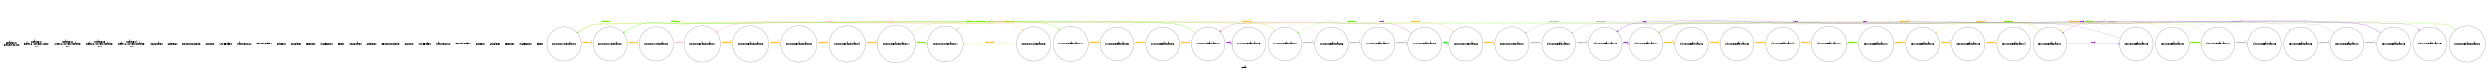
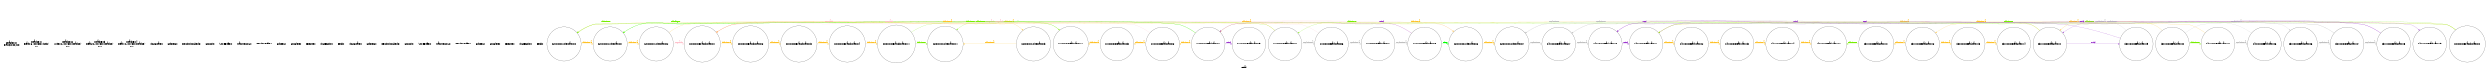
  digraph {
    label=Final
    splines=true
    node [shape=circle]
    edge [color=goldenrod1 constraint=false fontcolor=goldenrod1]
    n1 [label="Attacker.I0\nBranch0 PT, NT\n" shape=none]
    n2 [label="Attacker.I1\nRead0.C VA0(PA0:Victim)\nL11\n" shape=none]
    n3 [label="Attacker.I2\nWrite0.C VA1(PA1:Attacker)\nL10\n" shape=none]
    n4 [label="Attacker.I3\nRead2.C VA1(PA1:Attacker)\nL10\n" shape=none]
    n5 [label="Attacker.I4\nRead1.C VA1(PA1:Attacker)\nL10\n" shape=none]
    n6 [label=ViCLCreate0 shape=none]
    n7 [label=CohResp0 shape=none]
    n8 [label=PermissionCheck0 shape=none]
    n9 [label=Commit0 shape=none]
    n10 [label=StoreBuffer0 shape=none]
    n11 [label=MainMemory0 shape=none]
    n12 [label=ReorderBuffer0 shape=none]
    n13 [label=CohReq0 shape=none]
    n14 [label=Complete0 shape=none]
    n15 [label=Execute0 shape=none]
    n16 [label=ViCLExpire0 shape=none]
    n17 [label=Fetch0 shape=none]
    n18 [label=ViCLCreate0 shape=none]
    n19 [label=CohResp0 shape=none]
    n20 [label=PermissionCheck0 shape=none]
    n21 [label=Commit0 shape=none]
    n22 [label=StoreBuffer0 shape=none]
    n23 [label=MainMemory0 shape=none]
    n24 [label=ReorderBuffer0 shape=none]
    n25 [label=CohReq0 shape=none]
    n26 [label=Complete0 shape=none]
    n27 [label=Execute0 shape=none]
    n28 [label=ViCLExpire0 shape=none]
    n29 [label=Fetch0 shape=none]
    n2_0_0_0_Write0_at_0_0
    n2_0_0_0_Write0_at_0_1
    n2_0_0_0_Write0_at_0_6
    n2_0_0_0_Write0_at_0_2
    n0_0_0_0_Branch0_at_0_1
    n2_0_0_0_Write0_at_0_7
    n2_0_0_0_Write0_at_0_3
    n2_0_0_0_Write0_at_0_11
    n0_0_0_0_Branch0_at_0_2
    n39 [label=n4_1_0_0_Read1_at_2_7]
    n4_1_0_0_Read1_at_1_8
    n1_0_0_0_Read0_at_0_0
    n1_0_0_0_Read0_at_0_1
    n1_0_0_0_Read0_at_0_6
    n1_0_0_0_Read0_at_0_2
    n1_0_0_0_Read0_at_0_9
    n1_0_0_0_Read0_at_0_7
    n1_0_0_0_Read0_at_0_3
    n1_0_0_0_Read0_at_0_11
    n1_0_0_0_Read0_at_0_8
    n0_0_0_0_Branch0_at_0_0
    n0_0_0_0_Branch0_at_0_3
    n0_0_0_0_Branch0_at_0_4
    n0_0_0_0_Branch0_at_0_11
    n4_1_0_0_Read1_at_1_0
    n4_1_0_0_Read1_at_1_1
    n4_1_0_0_Read1_at_1_6
    n4_1_0_0_Read1_at_1_2
    n4_1_0_0_Read1_at_1_9
    n4_1_0_0_Read1_at_1_3
    n4_1_0_0_Read1_at_1_4
    n4_1_0_0_Read1_at_1_11
    n3_1_0_0_Read2_at_1_0
    n3_1_0_0_Read2_at_1_1
    n3_1_0_0_Read2_at_1_6
    n3_1_0_0_Read2_at_1_2
    n3_1_0_0_Read2_at_1_9
    n3_1_0_0_Read2_at_1_7
    n3_1_0_0_Read2_at_1_3
    n3_1_0_0_Read2_at_1_11
    n3_1_0_0_Read2_at_1_4
    n3_1_0_0_Read2_at_1_8
    n2_0_0_0_Write0_at_0_0 -> n2_0_0_0_Write0_at_0_1 [label=uhb_intra]
    n2_0_0_0_Write0_at_0_0 -> n2_0_0_0_Write0_at_0_6 [label=uhb_intra]
    n2_0_0_0_Write0_at_0_1 -> n2_0_0_0_Write0_at_0_2 [label=uhb_intra]
    n2_0_0_0_Write0_at_0_6 -> n0_0_0_0_Branch0_at_0_1 [color=pink fontcolor=pink label=usquash]
    n2_0_0_0_Write0_at_0_6 -> n2_0_0_0_Write0_at_0_7 [label=uhb_intra]
    n2_0_0_0_Write0_at_0_2 -> n0_0_0_0_Branch0_at_0_1 [color=pink fontcolor=pink label=usquash]
    n2_0_0_0_Write0_at_0_2 -> n2_0_0_0_Write0_at_0_3 [label=uhb_intra]
    n0_0_0_0_Branch0_at_0_1 -> n0_0_0_0_Branch0_at_0_2 [label=uhb_intra]
    n2_0_0_0_Write0_at_0_7 -> n39 [color=gray fontcolor=gray label=ucoh_inter]
    n2_0_0_0_Write0_at_0_3 -> n2_0_0_0_Write0_at_0_11 [label=uhb_intra]
    n0_0_0_0_Branch0_at_0_2 -> n0_0_0_0_Branch0_at_0_3 [label=uhb_intra]
    n39 -> n4_1_0_0_Read1_at_1_8 [color=gray fontcolor=gray label=ucoh_intra]
    n4_1_0_0_Read1_at_1_8 -> n4_1_0_0_Read1_at_1_1 [color=darkorchid fontcolor=darkorchid label=uvicl]
    n1_0_0_0_Read0_at_0_0 -> n2_0_0_0_Write0_at_0_0 [color=chartreuse2 fontcolor=chartreuse2 label=uhb_inter]
    n1_0_0_0_Read0_at_0_0 -> n1_0_0_0_Read0_at_0_1 [label=uhb_intra]
    n1_0_0_0_Read0_at_0_0 -> n1_0_0_0_Read0_at_0_6 [color=gray fontcolor=gray label=ucoh_intra]
    n1_0_0_0_Read0_at_0_1 -> n2_0_0_0_Write0_at_0_1 [color=green fontcolor=green label=udep]
    n1_0_0_0_Read0_at_0_1 -> n2_0_0_0_Write0_at_0_1 [color=chartreuse2 fontcolor=chartreuse2 label=uhb_inter]
    n1_0_0_0_Read0_at_0_1 -> n1_0_0_0_Read0_at_0_2 [label=uhb_intra]
    n1_0_0_0_Read0_at_0_1 -> n1_0_0_0_Read0_at_0_9 [color=darkorchid fontcolor=darkorchid label=uvicl]
    n1_0_0_0_Read0_at_0_6 -> n0_0_0_0_Branch0_at_0_1 [color=pink fontcolor=pink label=usquash]
    n1_0_0_0_Read0_at_0_6 -> n1_0_0_0_Read0_at_0_7 [color=gray fontcolor=gray label=ucoh_intra]
    n1_0_0_0_Read0_at_0_2 -> n0_0_0_0_Branch0_at_0_1 [color=pink fontcolor=pink label=usquash]
    n1_0_0_0_Read0_at_0_2 -> n1_0_0_0_Read0_at_0_3 [label=uhb_intra]
    n1_0_0_0_Read0_at_0_7 -> n1_0_0_0_Read0_at_0_8 [color=gray fontcolor=gray label=ucoh_intra]
    n1_0_0_0_Read0_at_0_3 -> n1_0_0_0_Read0_at_0_11 [label=uhb_intra]
    n1_0_0_0_Read0_at_0_11 -> n2_0_0_0_Write0_at_0_11 [color=chartreuse2 fontcolor=chartreuse2 label=uhb_inter]
    n1_0_0_0_Read0_at_0_8 -> n2_0_0_0_Write0_at_0_6 [color=green fontcolor=green label=udep]
    n1_0_0_0_Read0_at_0_8 -> n0_0_0_0_Branch0_at_0_1 [color=pink fontcolor=pink label=usquash]
    n1_0_0_0_Read0_at_0_8 -> n1_0_0_0_Read0_at_0_1 [color=darkorchid fontcolor=darkorchid label=uvicl]
    n0_0_0_0_Branch0_at_0_0 -> n2_0_0_0_Write0_at_0_0 [color=chartreuse2 fontcolor=chartreuse2 label=uhb_inter]
+   n0_0_0_0_Branch0_at_0_0 -> n0_0_0_0_Branch0_at_0_1 [label=uhb_intra]
    n0_0_0_0_Branch0_at_0_0 -> n1_0_0_0_Read0_at_0_0 [color=chartreuse2 fontcolor=chartreuse2 label=uhb_inter]
    n0_0_0_0_Branch0_at_0_3 -> n0_0_0_0_Branch0_at_0_4 [label=uhb_intra]
    n0_0_0_0_Branch0_at_0_4 -> n0_0_0_0_Branch0_at_0_11 [label=uhb_intra]
    n0_0_0_0_Branch0_at_0_11 -> n2_0_0_0_Write0_at_0_11 [color=chartreuse2 fontcolor=chartreuse2 label=uhb_inter]
    n0_0_0_0_Branch0_at_0_11 -> n1_0_0_0_Read0_at_0_11 [color=chartreuse2 fontcolor=chartreuse2 label=uhb_inter]
    n4_1_0_0_Read1_at_1_0 -> n4_1_0_0_Read1_at_1_1 [label=uhb_intra]
    n4_1_0_0_Read1_at_1_0 -> n4_1_0_0_Read1_at_1_6 [color=gray fontcolor=gray label=ucoh_intra]
    n4_1_0_0_Read1_at_1_1 -> n4_1_0_0_Read1_at_1_2 [label=uhb_intra]
    n4_1_0_0_Read1_at_1_1 -> n4_1_0_0_Read1_at_1_9 [color=darkorchid fontcolor=darkorchid label=uvicl]
    n4_1_0_0_Read1_at_1_6 -> n39 [color=gray fontcolor=gray label=ucoh_intra]
    n4_1_0_0_Read1_at_1_2 -> n4_1_0_0_Read1_at_1_3 [label=uhb_intra]
    n4_1_0_0_Read1_at_1_3 -> n4_1_0_0_Read1_at_1_4 [label=uhb_intra]
    n4_1_0_0_Read1_at_1_4 -> n4_1_0_0_Read1_at_1_11 [label=uhb_intra]
    n3_1_0_0_Read2_at_1_0 -> n4_1_0_0_Read1_at_1_0 [color=chartreuse2 fontcolor=chartreuse2 label=uhb_inter]
    n3_1_0_0_Read2_at_1_0 -> n3_1_0_0_Read2_at_1_1 [label=uhb_intra]
    n3_1_0_0_Read2_at_1_0 -> n3_1_0_0_Read2_at_1_6 [color=gray fontcolor=gray label=ucoh_intra]
    n3_1_0_0_Read2_at_1_1 -> n4_1_0_0_Read1_at_1_1 [color=chartreuse2 fontcolor=chartreuse2 label=uhb_inter]
    n3_1_0_0_Read2_at_1_1 -> n3_1_0_0_Read2_at_1_2 [label=uhb_intra]
    n3_1_0_0_Read2_at_1_1 -> n3_1_0_0_Read2_at_1_9 [color=darkorchid fontcolor=darkorchid label=uvicl]
    n3_1_0_0_Read2_at_1_6 -> n3_1_0_0_Read2_at_1_7 [color=gray fontcolor=gray label=ucoh_intra]
    n3_1_0_0_Read2_at_1_2 -> n3_1_0_0_Read2_at_1_3 [label=uhb_intra]
    n3_1_0_0_Read2_at_1_2 -> n3_1_0_0_Read2_at_1_11 [label=uhb_intra]
    n3_1_0_0_Read2_at_1_9 -> n2_0_0_0_Write0_at_0_7 [color=gray fontcolor=gray label=ucoh_inter]
    n3_1_0_0_Read2_at_1_9 -> n4_1_0_0_Read1_at_1_8 [color=darkorchid fontcolor=darkorchid label=ucci]
    n3_1_0_0_Read2_at_1_7 -> n2_0_0_0_Write0_at_0_7 [color=gray fontcolor=gray label=ucoh_inter]
    n3_1_0_0_Read2_at_1_7 -> n39 [color=gray fontcolor=gray label=ucoh_inter]
    n3_1_0_0_Read2_at_1_7 -> n3_1_0_0_Read2_at_1_8 [color=gray fontcolor=gray label=ucoh_intra]
    n3_1_0_0_Read2_at_1_3 -> n3_1_0_0_Read2_at_1_4 [label=uhb_intra]
    n3_1_0_0_Read2_at_1_11 -> n4_1_0_0_Read1_at_1_11 [color=chartreuse2 fontcolor=chartreuse2 label=uhb_inter]
    n3_1_0_0_Read2_at_1_8 -> n4_1_0_0_Read1_at_1_8 [color=darkorchid fontcolor=darkorchid label=ucci]
    n3_1_0_0_Read2_at_1_8 -> n3_1_0_0_Read2_at_1_1 [color=darkorchid fontcolor=darkorchid label=uvicl]
  }
